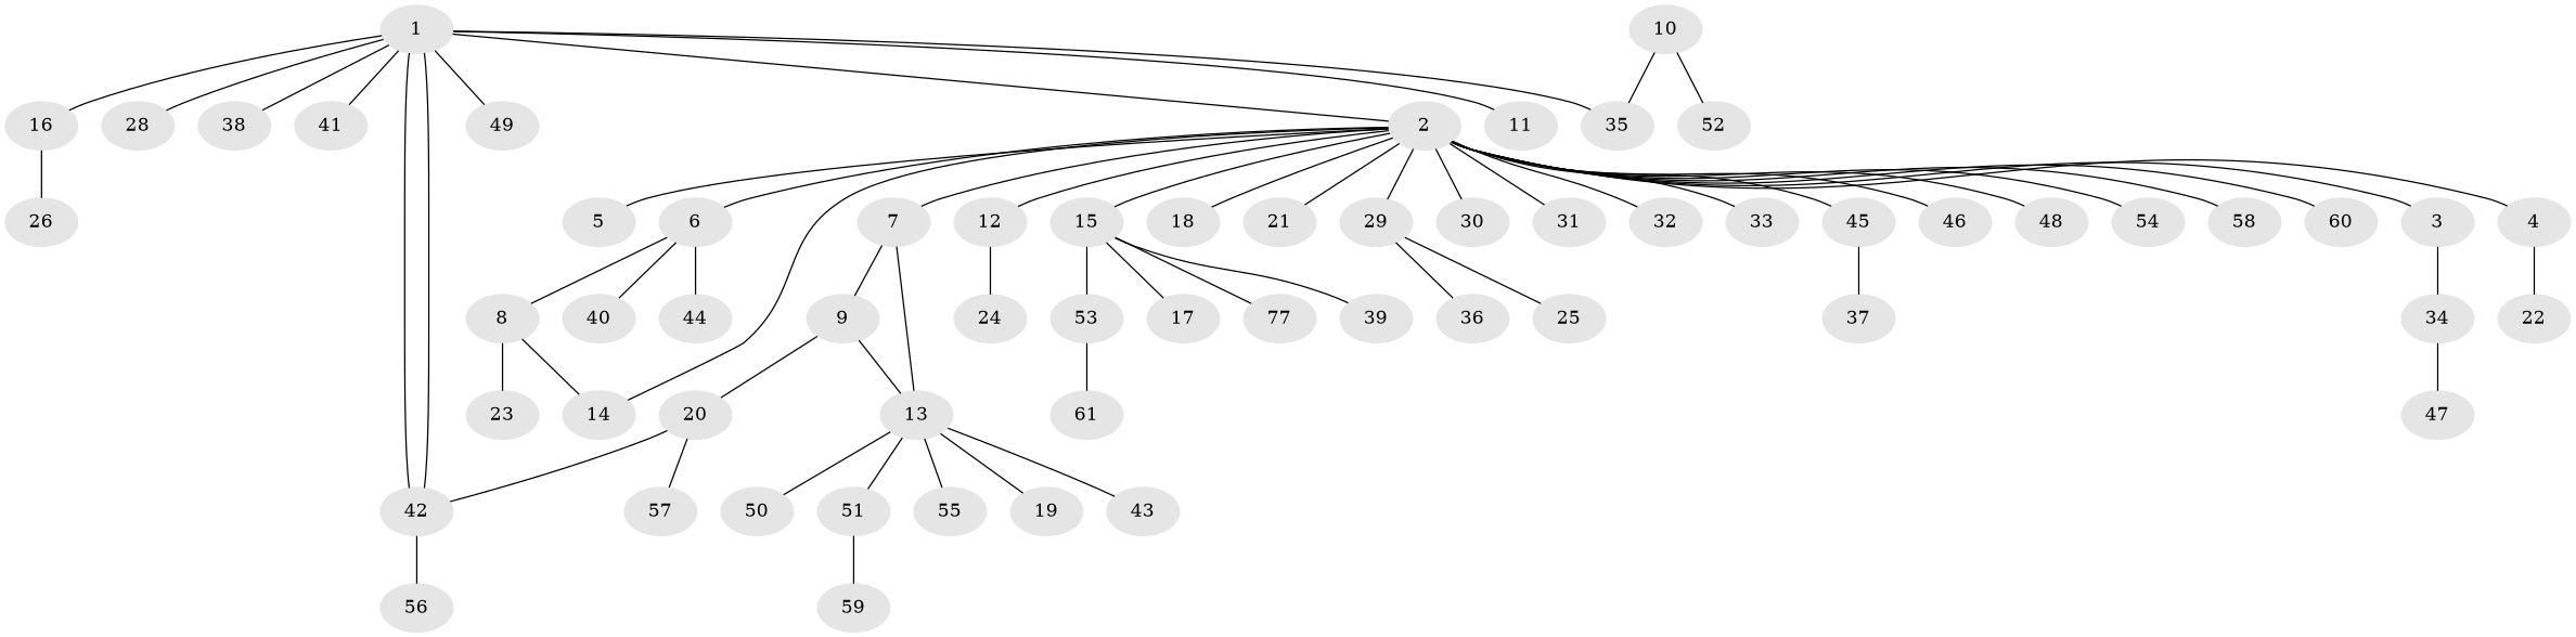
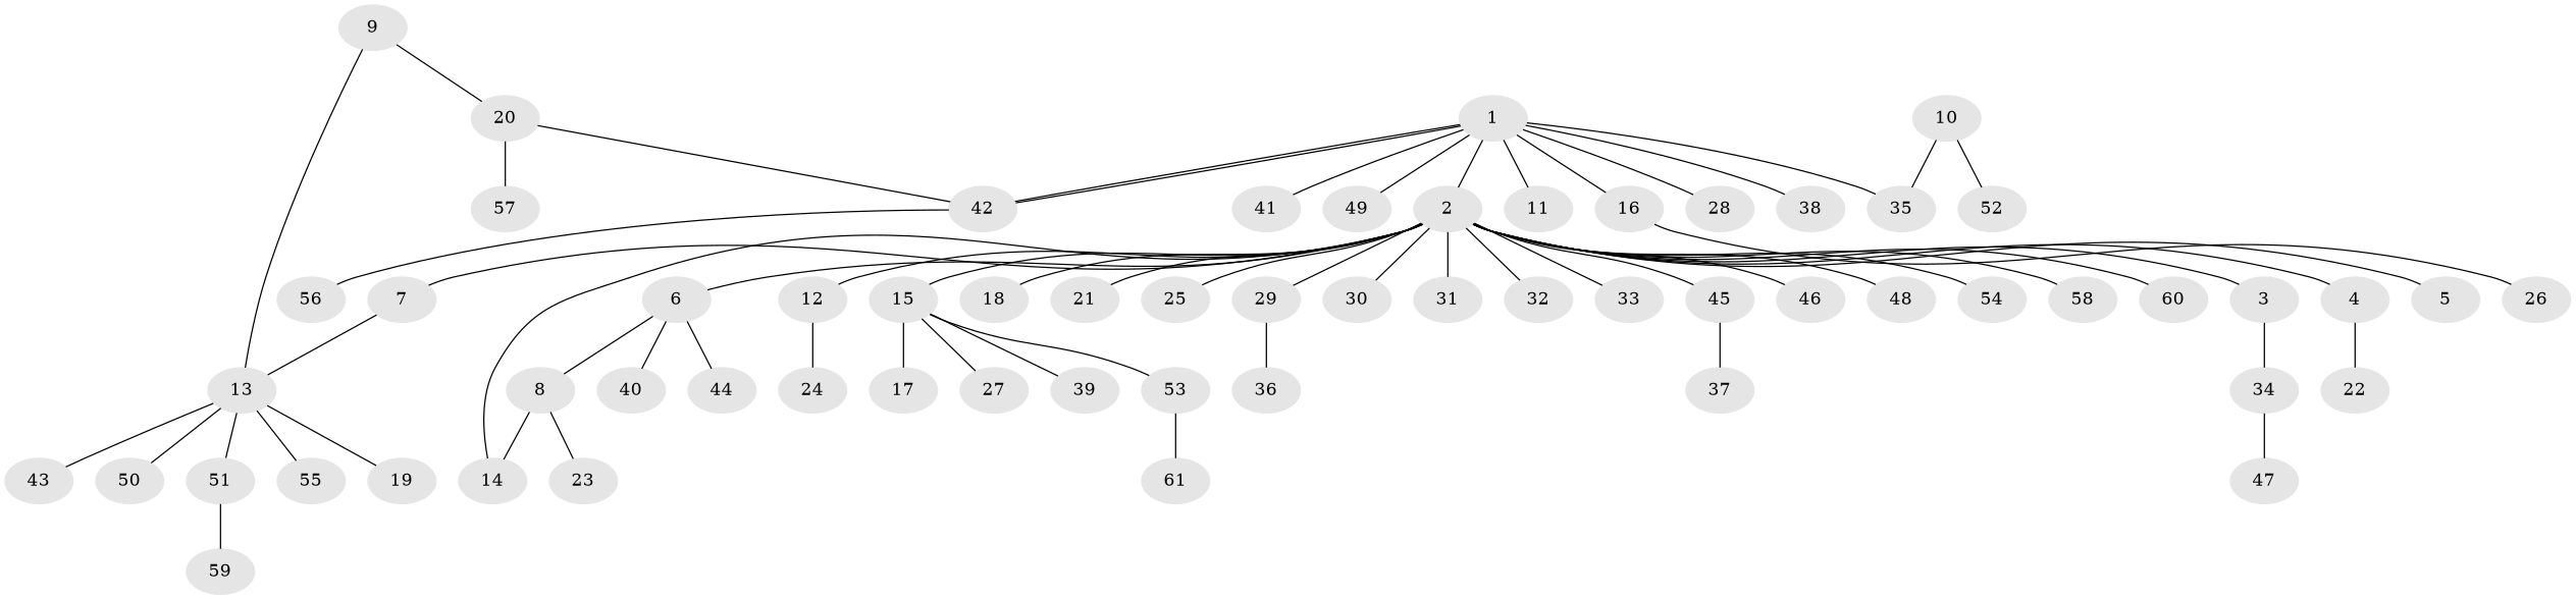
  graph {
    node [color=gray90 style=filled]
    1
    2
    11
    16
    28
    38
    41
    42
    49
    35
    3
    4
    5
    6
    7
    12
    14
    15
    18
    21
    25
    29
    30
    31
    32
    33
    45
    46
    48
    54
    58
    60
    10
    52
    26
    56
    34
    22
    8
    40
    44
    9
    13
    24
    17
-   27 [label=77]
+   27
    39
    53
    36
    37
    47
    23
    20
    19
    43
    50
    51
    55
    57
    59
    61
    1 -- 2
    1 -- 11
    1 -- 16
    1 -- 28
    1 -- 38
    1 -- 41
    1 -- 42
    1 -- 42
    1 -- 49
    1 -- 35
    2 -- 3
    2 -- 4
    2 -- 5
    2 -- 6
    2 -- 7
    2 -- 12
    2 -- 14
    2 -- 15
    2 -- 18
    2 -- 21
-   29 -- 25
+   2 -- 25
    2 -- 29
    2 -- 30
    2 -- 31
    2 -- 32
    2 -- 33
    2 -- 45
    2 -- 46
    2 -- 48
    2 -- 54
    2 -- 58
    2 -- 60
    16 -- 26
    42 -- 56
    3 -- 34
    4 -- 22
    6 -- 8
    6 -- 40
    6 -- 44
-   7 -- 9
    7 -- 13
    12 -- 24
    15 -- 17
    15 -- 27
    15 -- 39
    15 -- 53
    29 -- 36
    45 -- 37
    10 -- 35
    10 -- 52
    34 -- 47
    8 -- 14
    8 -- 23
    9 -- 13
    9 -- 20
    13 -- 19
    13 -- 43
    13 -- 50
    13 -- 51
    13 -- 55
    53 -- 61
    20 -- 42
    20 -- 57
    51 -- 59
  }
